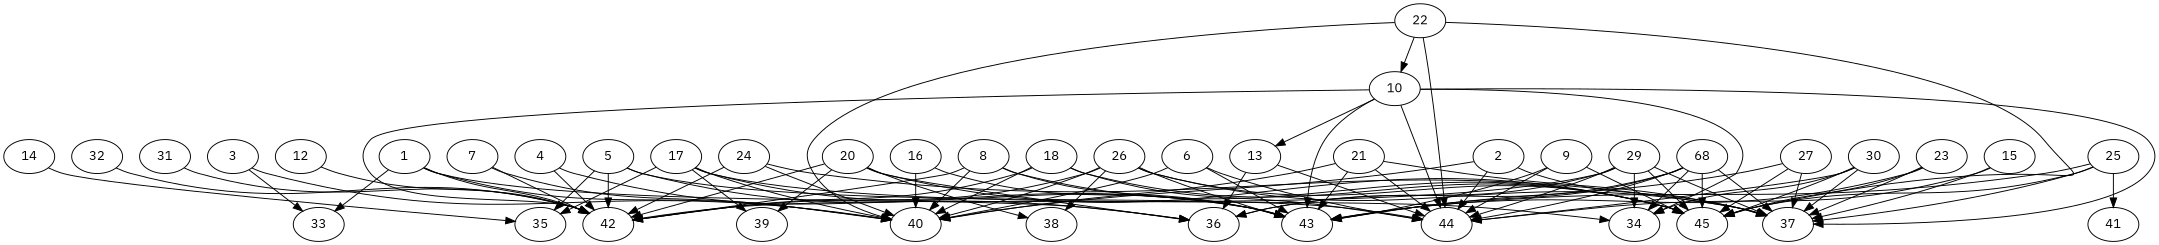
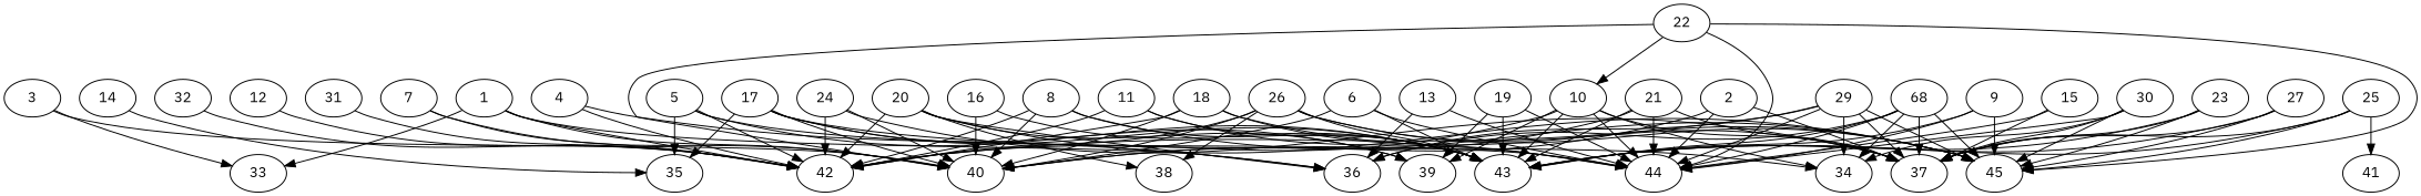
  digraph {
    fontname="IBM Plex Sans"
    node [alpha=0.09 fontname="IBM Plex Sans"]
    edge [fontname="IBM Plex Sans"]
    1 [expect_size=22067200]
    33 [alpha=0.04 expect_size=26425344]
    36 [alpha=0.18 expect_size=47906816]
    40 [alpha=0.15 expect_size=38894592]
    42 [alpha=0.16 expect_size=23122944]
    2 [alpha=0.11 expect_size=27110400]
    37 [alpha=0.20 expect_size=52072448]
    44 [alpha=0.12 expect_size=42020864]
    3 [alpha=0.07 expect_size=41944064]
    4 [expect_size=39621632]
    5 [alpha=0.12 expect_size=47083520]
    35 [alpha=0.01 expect_size=49526784]
    43 [alpha=0.06 expect_size=31438848]
    6 [alpha=0.03 expect_size=37317632]
    7 [expect_size=51840000]
    8 [expect_size=41946112]
    45 [alpha=0.11 expect_size=12397568]
    9 [alpha=0.14 expect_size=27018240]
    10 [alpha=0.12 expect_size=52363264]
    34 [alpha=0.07 expect_size=24855552]
    39 [alpha=0.17 expect_size=18326528]
+   11 [alpha=0.17 expect_size=40615936]
    12 [alpha=0.11 expect_size=14524416]
    13 [alpha=0.19 expect_size=40798208]
    14 [alpha=0.18 expect_size=9957376]
    15 [alpha=0.05 expect_size=30494720]
    16 [alpha=0.14 expect_size=11926528]
    17 [alpha=0.11 expect_size=18968576]
    18 [alpha=0.05 expect_size=39142400]
+   19 [alpha=0.05 expect_size=14340096]
    20 [alpha=0.10 expect_size=46431232]
    38 [alpha=0.17 expect_size=14249984]
    21 [alpha=0.02 expect_size=27159552]
    22 [alpha=0.03 expect_size=19371008]
    23 [alpha=0.19 expect_size=45607936]
    24 [alpha=0.10 expect_size=42193920]
    25 [alpha=0.19 expect_size=36696064]
    41 [alpha=0.02 expect_size=28702720]
    26 [alpha=0.02 expect_size=49142784]
    27 [alpha=0.04 expect_size=34998272]
    n41 [alpha=0.02 expect_size=14177280 label=68]
    29 [expect_size=26164224]
    30 [alpha=0.16 expect_size=39072768]
    31 [alpha=0.18 expect_size=15633408]
    32 [alpha=0.04 expect_size=19856384]
    1 -> 33
    1 -> 36
    1 -> 40
    1 -> 42
    2 -> 40
    2 -> 37
    2 -> 44
    3 -> 33
    3 -> 40
    4 -> 36
    4 -> 42
    5 -> 42
    5 -> 44
    5 -> 35
    5 -> 43
    6 -> 40
    6 -> 44
    6 -> 43
    7 -> 40
    7 -> 42
    8 -> 40
    8 -> 42
    8 -> 43
    8 -> 45
    9 -> 44
    9 -> 43
    9 -> 45
    10 -> 42
    10 -> 37
    10 -> 44
    10 -> 43
    10 -> 34
-   10 -> 13
+   10 -> 39
+   11 -> 42
+   11 -> 44
+   11 -> 43
    12 -> 42
    13 -> 36
    13 -> 44
    14 -> 35
    15 -> 37
    15 -> 44
    16 -> 40
    16 -> 43
    17 -> 40
    17 -> 35
    17 -> 43
    17 -> 34
    17 -> 39
    18 -> 40
    18 -> 42
    18 -> 44
    18 -> 45
+   19 -> 44
+   19 -> 43
+   19 -> 39
    20 -> 36
    20 -> 42
    20 -> 45
    20 -> 39
    20 -> 38
    21 -> 40
    21 -> 37
    21 -> 44
    21 -> 43
    22 -> 40
    22 -> 44
    22 -> 45
    22 -> 10
    23 -> 37
    23 -> 43
    23 -> 45
    24 -> 40
    24 -> 42
    24 -> 37
    25 -> 37
    25 -> 43
    25 -> 45
    25 -> 41
    26 -> 40
    26 -> 42
    26 -> 37
    26 -> 43
    26 -> 45
    26 -> 38
    27 -> 37
    27 -> 43
    27 -> 45
    n41 -> 36
    n41 -> 37
    n41 -> 44
    n41 -> 43
    n41 -> 45
    n41 -> 34
    29 -> 36
    29 -> 42
    29 -> 37
    29 -> 44
    29 -> 45
    29 -> 34
    30 -> 37
    30 -> 44
    30 -> 45
    30 -> 34
    31 -> 42
    32 -> 42
  }
